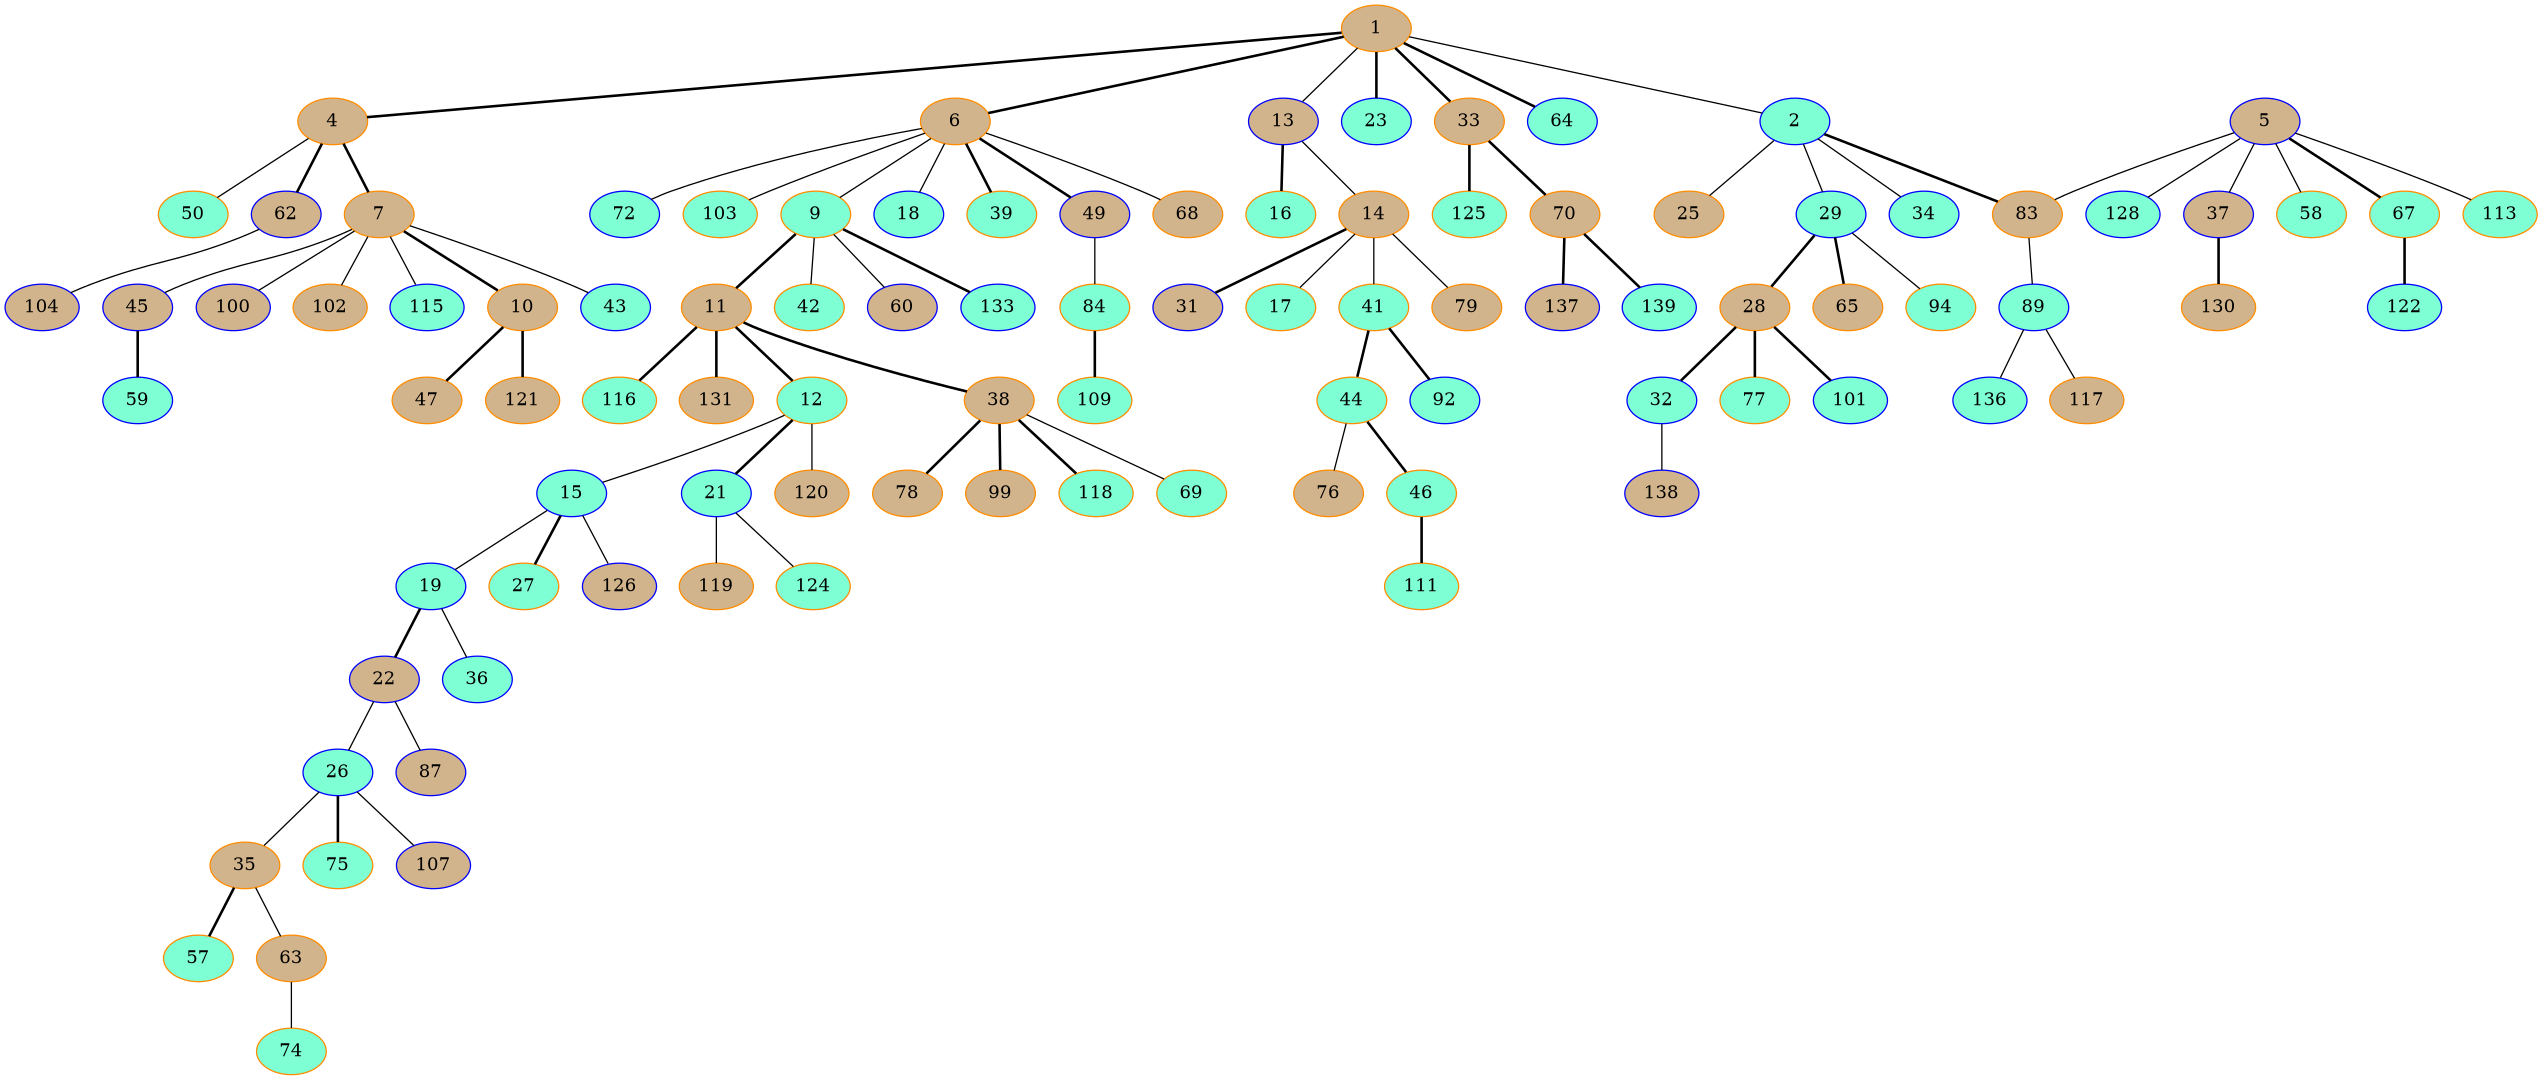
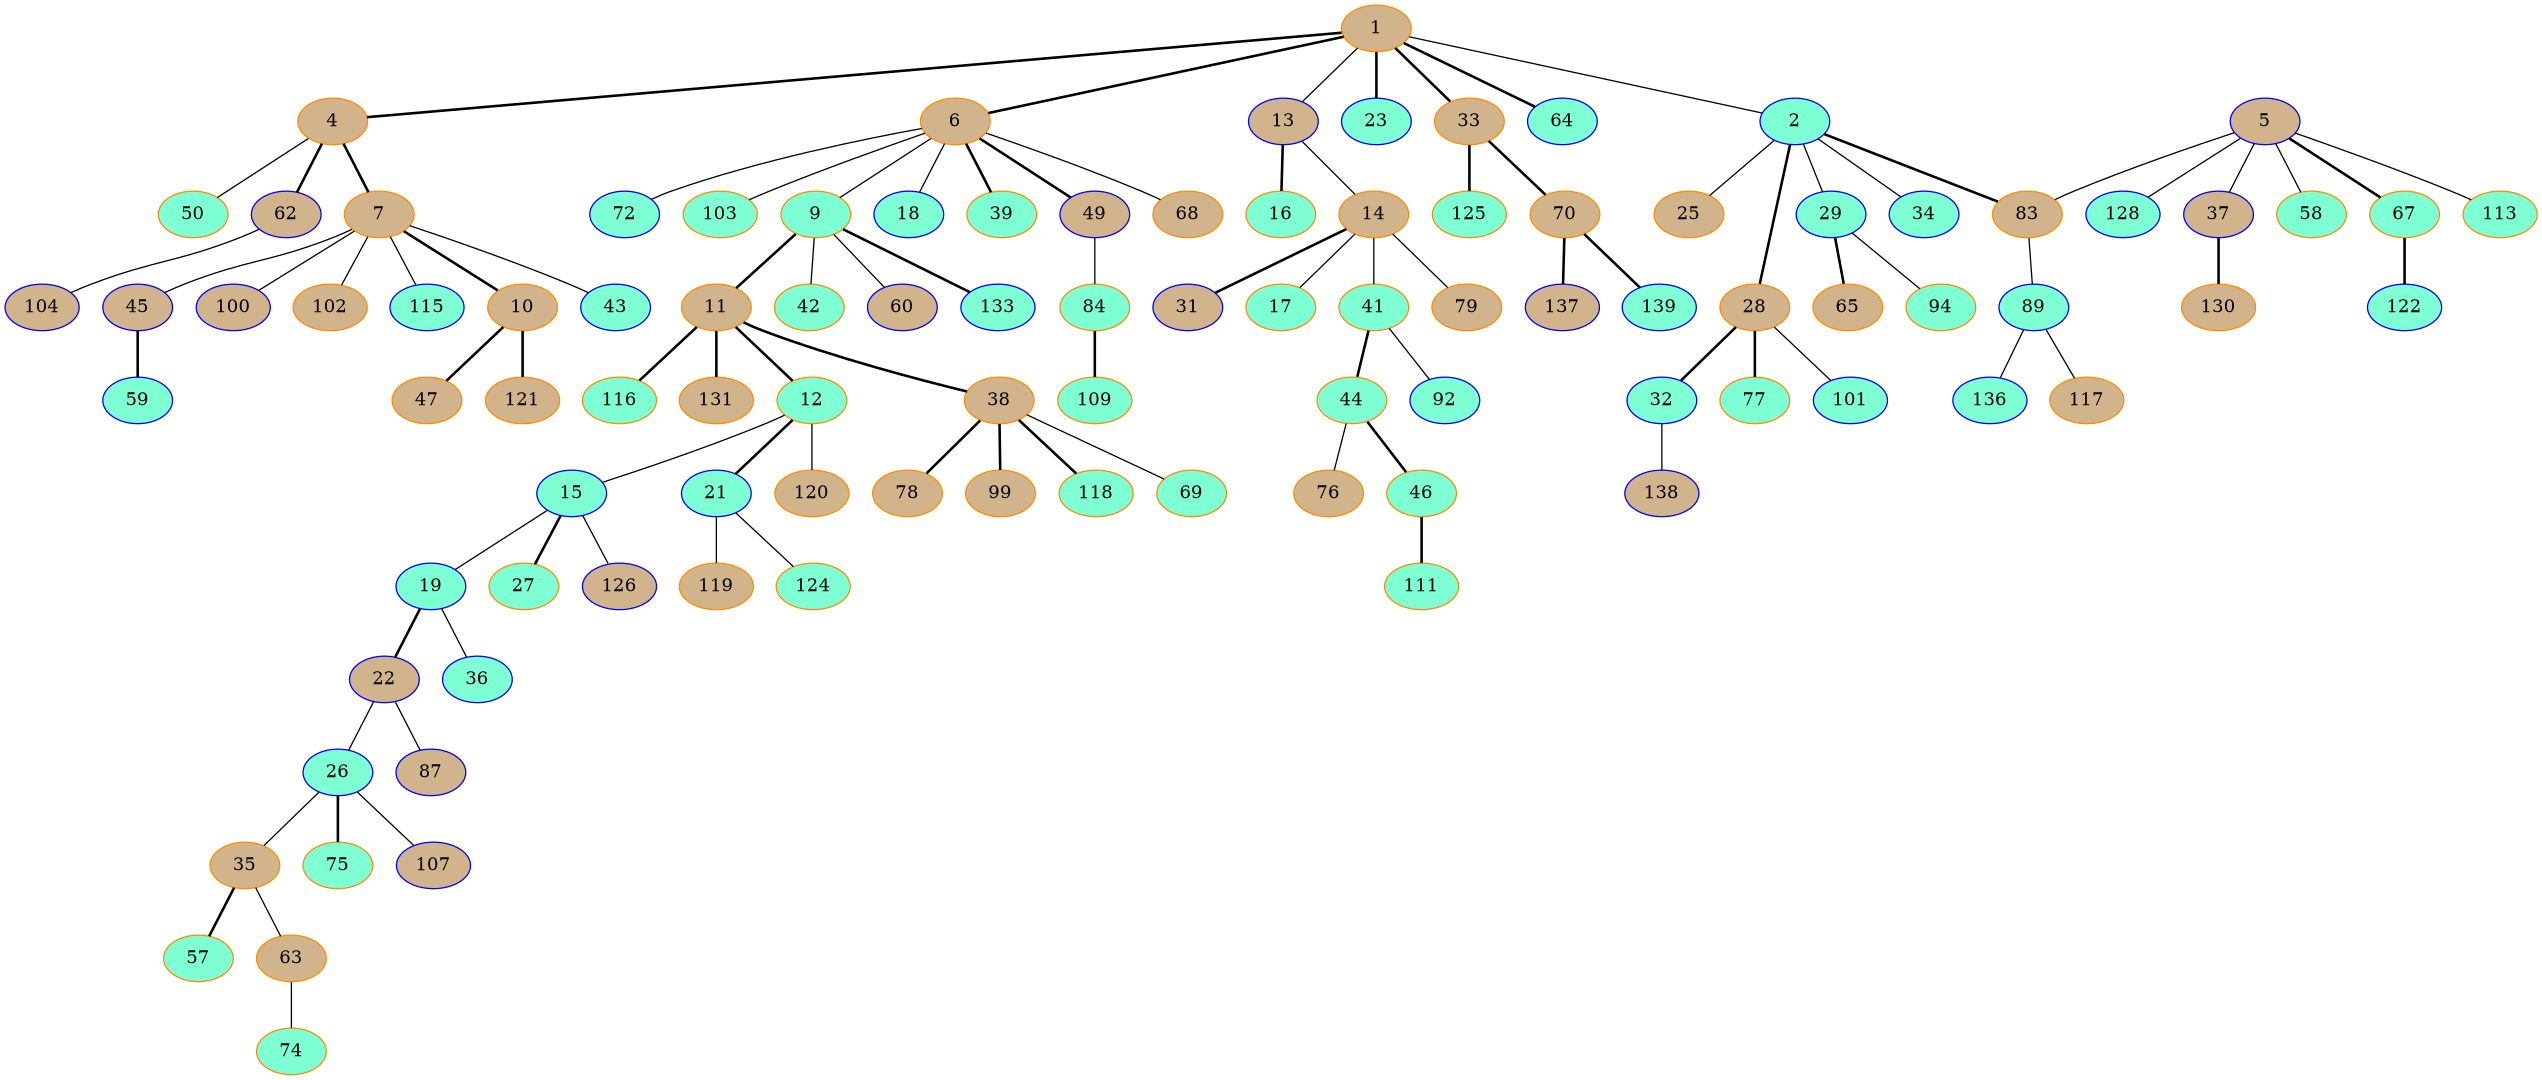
  graph {
    node [color=darkorange fillcolor=aquamarine style=filled]
    edge [style=solid]
    1 [fillcolor=tan super="+3"]
    2 [color=blue super="+8"]
    4 [fillcolor=tan super="+134"]
    6 [fillcolor=tan super="+30"]
    13 [color=blue fillcolor=tan]
    23 [color=blue]
    33 [fillcolor=tan super="+40"]
    64 [color=blue]
    25 [fillcolor=tan]
    28 [fillcolor=tan super="+110"]
    29 [color=blue]
    34 [color=blue super="+86"]
    83 [fillcolor=tan]
    7 [fillcolor=tan super="+20"]
    50
    62 [color=blue fillcolor=tan]
    9 [super="+54"]
    18 [color=blue]
    39
    49 [color=blue fillcolor=tan super="+108"]
    68 [fillcolor=tan]
    72 [color=blue super="+112"]
    103
    14 [fillcolor=tan]
    16 [super="+71"]
    70 [fillcolor=tan super="+88"]
    125
    5 [color=blue fillcolor=tan super="+51"]
    37 [color=blue fillcolor=tan super="+114"]
    58
    67 [super="+105"]
    113
    128 [color=blue super="+129"]
    32 [color=blue super="+106"]
    77 [super="+80"]
    101 [color=blue]
    65 [fillcolor=tan]
    94 [super="+132"]
    10 [fillcolor=tan super="+55"]
    43 [color=blue]
    45 [color=blue fillcolor=tan super="+135"]
    100 [color=blue fillcolor=tan]
    102 [fillcolor=tan]
    115 [color=blue]
    104 [color=blue fillcolor=tan]
    130 [fillcolor=tan]
    122 [color=blue]
    89 [color=blue super="+91"]
    11 [fillcolor=tan super="+61"]
    42
    60 [color=blue fillcolor=tan]
    133 [color=blue]
    84
    47 [fillcolor=tan super="+82"]
    121 [fillcolor=tan]
    59 [color=blue]
    12 [super="+48"]
    38 [fillcolor=tan super="+56"]
    116
    131 [fillcolor=tan]
    15 [color=blue super="+81"]
    21 [color=blue super="+73"]
    120 [fillcolor=tan]
    69
    78 [fillcolor=tan super="+85"]
    99 [fillcolor=tan]
    118
    19 [color=blue]
    27 [super="+96"]
    126 [color=blue fillcolor=tan]
    119 [fillcolor=tan]
    124 [super="+127"]
    31 [color=blue fillcolor=tan super="+52"]
    17 [super="+123"]
    41
    79 [fillcolor=tan super="+98"]
    44
    92 [color=blue]
    22 [color=blue fillcolor=tan super="+24"]
    36 [color=blue super="+90"]
    26 [color=blue super="+66"]
    87 [color=blue fillcolor=tan super="+93"]
    35 [fillcolor=tan super="+53"]
    75
    107 [color=blue fillcolor=tan]
    57
    63 [fillcolor=tan]
    138 [color=blue fillcolor=tan]
    137 [color=blue fillcolor=tan]
    139 [color=blue]
    74 [super="+95"]
    46
    76 [fillcolor=tan super="+97"]
    111
    109
    117 [fillcolor=tan]
    136 [color=blue]
    1 -- 2
    1 -- 4 [style=bold]
    1 -- 6 [style=bold]
    1 -- 13
    1 -- 23 [style=bold]
    1 -- 33 [style=bold]
    1 -- 64 [style=bold]
    2 -- 25
-   29 -- 28 [style=bold]
+   2 -- 28 [style=bold]
    2 -- 29
    2 -- 34
    2 -- 83 [style=bold]
    4 -- 7 [style=bold]
    4 -- 50
    4 -- 62 [style=bold]
    6 -- 9
    6 -- 18
    6 -- 39 [style=bold]
    6 -- 49 [style=bold]
    6 -- 68
    6 -- 72
    6 -- 103
    13 -- 14
    13 -- 16 [style=bold]
    33 -- 70 [style=bold]
    33 -- 125 [style=bold]
    28 -- 32 [style=bold]
    28 -- 77 [style=bold]
-   28 -- 101 [style=bold]
+   28 -- 101
    29 -- 65 [style=bold]
    29 -- 94
    83 -- 89
    7 -- 10 [style=bold]
    7 -- 43
    7 -- 45
    7 -- 100
    7 -- 102
    7 -- 115
    62 -- 104
    9 -- 11 [style=bold]
    9 -- 42
    9 -- 60
    9 -- 133 [style=bold]
    49 -- 84
    14 -- 31 [style=bold]
    14 -- 17
    14 -- 41
    14 -- 79
    70 -- 137 [style=bold]
    70 -- 139 [style=bold]
    5 -- 83
    5 -- 37
    5 -- 58
    5 -- 67 [style=bold]
    5 -- 113
    5 -- 128
    37 -- 130 [style=bold]
    67 -- 122 [style=bold]
    32 -- 138
    10 -- 47 [style=bold]
    10 -- 121 [style=bold]
    45 -- 59 [style=bold]
    89 -- 117
    89 -- 136
    11 -- 12 [style=bold]
    11 -- 38 [style=bold]
    11 -- 116 [style=bold]
    11 -- 131 [style=bold]
    84 -- 109 [style=bold]
    12 -- 15
    12 -- 21 [style=bold]
    12 -- 120
    38 -- 69
    38 -- 78 [style=bold]
    38 -- 99 [style=bold]
    38 -- 118 [style=bold]
    15 -- 19
    15 -- 27 [style=bold]
    15 -- 126
    21 -- 119
    21 -- 124
    19 -- 22 [style=bold]
    19 -- 36
    41 -- 44 [style=bold]
-   41 -- 92 [style=bold]
+   41 -- 92
    44 -- 46 [style=bold]
    44 -- 76
    22 -- 26
    22 -- 87
    26 -- 35
    26 -- 75 [style=bold]
    26 -- 107
    35 -- 57 [style=bold]
    35 -- 63
    63 -- 74
    46 -- 111 [style=bold]
  }
